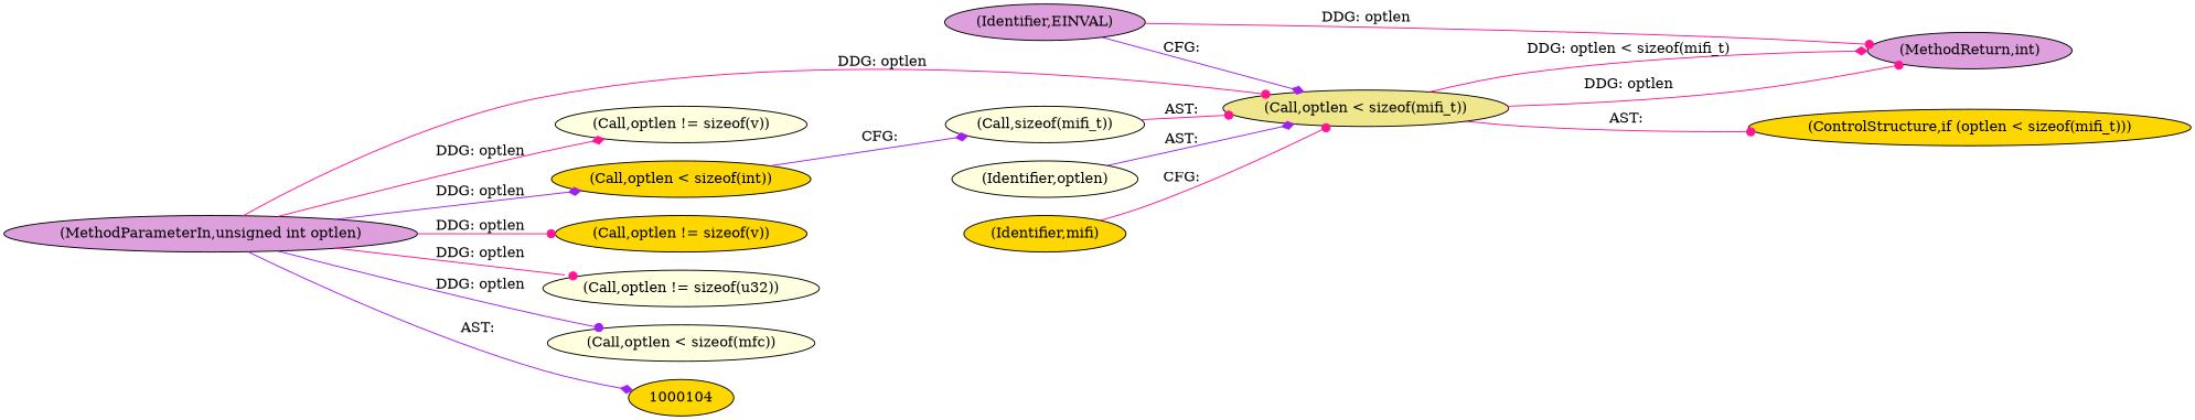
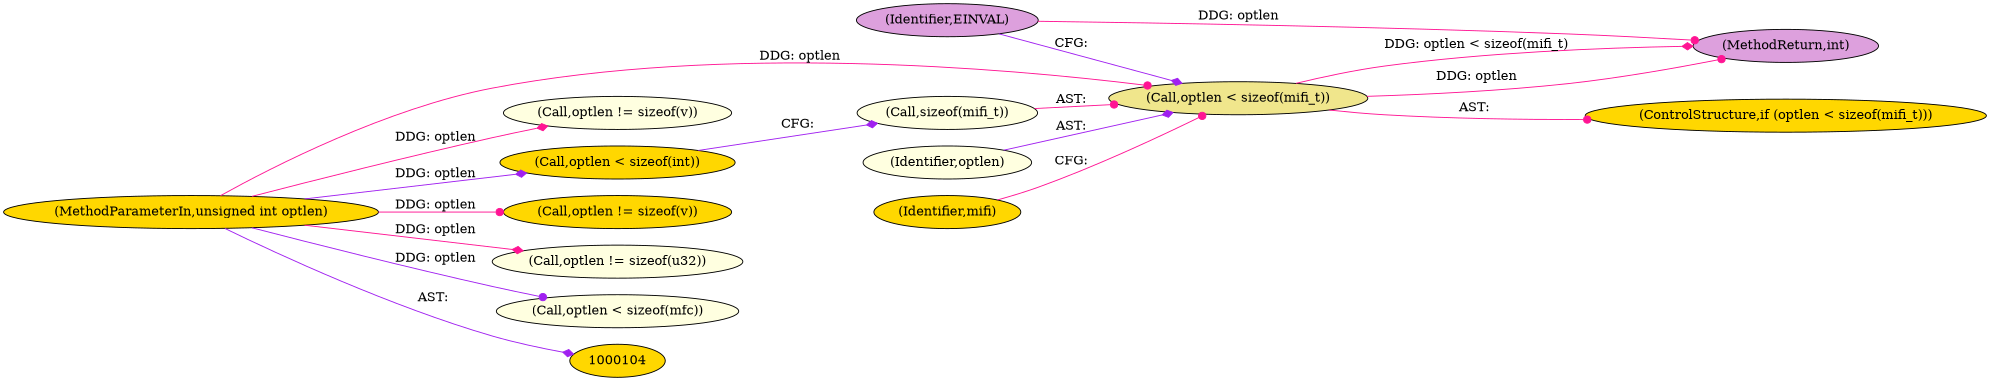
  digraph {
    rankdir=LR
    node [fillcolor=gold style=filled]
    edge [arrowhead=diamond color=deeppink]
    n1 [fillcolor=khaki label="(Call,optlen < sizeof(mifi_t))"]
    n2 [fillcolor=plum label="(MethodReturn,int)"]
    n3 [label="(ControlStructure,if (optlen < sizeof(mifi_t)))"]
    n4 [fillcolor=lightyellow label="(Call,sizeof(mifi_t))"]
-   n5 [fillcolor=plum label="(MethodParameterIn,unsigned int optlen)"]
+   n5 [label="(MethodParameterIn,unsigned int optlen)"]
    n6 [fillcolor=lightyellow label="(Call,optlen != sizeof(v))"]
    n7 [label="(Call,optlen < sizeof(int))"]
    n8 [label="(Call,optlen != sizeof(v))"]
    n9 [fillcolor=lightyellow label="(Call,optlen != sizeof(u32))"]
    n10 [fillcolor=lightyellow label="(Call,optlen < sizeof(mfc))"]
    1000104
    n12 [fillcolor=lightyellow label="(Identifier,optlen)"]
    n13 [fillcolor=plum label="(Identifier,EINVAL)"]
    n14 [label="(Identifier,mifi)"]
    n1 -> n2 [label="DDG: optlen < sizeof(mifi_t)"]
    n1 -> n2 [arrowhead=dot label="DDG: optlen"]
    n1 -> n3 [arrowhead=dot label="AST: "]
    n4 -> n1 [arrowhead=dot label="AST: "]
    n5 -> n1 [arrowhead=dot label="DDG: optlen"]
    n5 -> n6 [label="DDG: optlen"]
    n5 -> n7 [color=purple label="DDG: optlen"]
    n5 -> n8 [arrowhead=dot label="DDG: optlen"]
-   n5 -> n9 [arrowhead=dot label="DDG: optlen"]
+   n5 -> n9 [label="DDG: optlen"]
    n5 -> n10 [arrowhead=dot color=purple label="DDG: optlen"]
    n5 -> 1000104 [color=purple label="AST: "]
    n7 -> n4 [color=purple label="CFG: "]
    n12 -> n1 [color=purple label="AST: "]
    n13 -> n1 [color=purple label="CFG: "]
    n13 -> n2 [arrowhead=dot label="DDG: optlen"]
    n14 -> n1 [arrowhead=dot label="CFG: "]
  }
